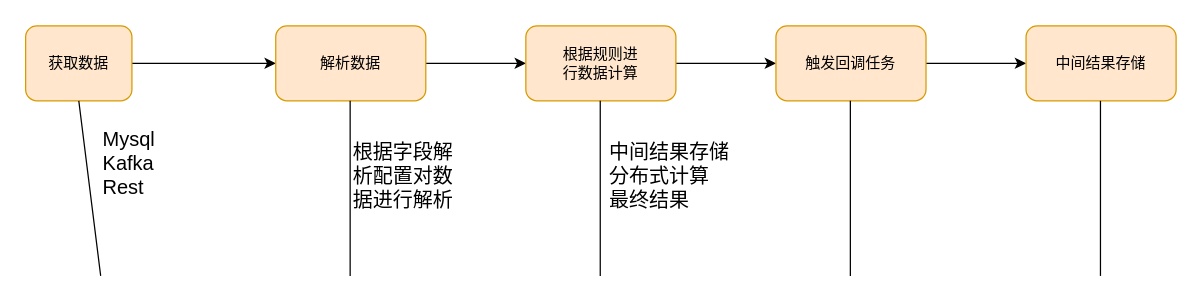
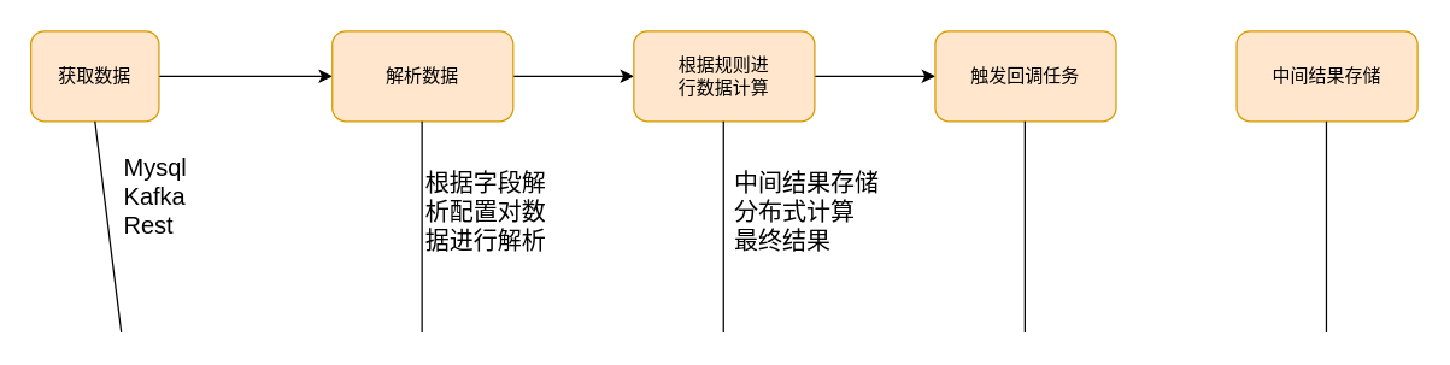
  <mxCell id="0" />
  <mxCell id="1" parent="0" />
  <mxCell id="2" style="edgeStyle=orthogonalEdgeStyle;rounded=0;orthogonalLoop=1;jettySize=auto;html=1;exitX=1;exitY=0.5;exitDx=0;exitDy=0;entryX=0;entryY=0.5;entryDx=0;entryDy=0;" parent="1" source="3" target="5" edge="1"><mxGeometry relative="1" as="geometry" /></mxCell>
  <mxCell id="3" value="获取数据" style="rounded=1;whiteSpace=wrap;html=1;fillColor=#ffe6cc;strokeColor=#d79b00;" parent="1" vertex="1"><mxGeometry x="20" y="20" width="85" height="60" as="geometry" /></mxCell>
  <mxCell id="4" style="edgeStyle=orthogonalEdgeStyle;rounded=0;orthogonalLoop=1;jettySize=auto;html=1;exitX=1;exitY=0.5;exitDx=0;exitDy=0;entryX=0;entryY=0.5;entryDx=0;entryDy=0;" parent="1" source="5" target="7" edge="1"><mxGeometry relative="1" as="geometry" /></mxCell>
  <mxCell id="5" value="解析数据" style="rounded=1;whiteSpace=wrap;html=1;fillColor=#ffe6cc;strokeColor=#d79b00;" parent="1" vertex="1"><mxGeometry x="220" y="20" width="120" height="60" as="geometry" /></mxCell>
  <mxCell id="6" style="edgeStyle=orthogonalEdgeStyle;rounded=0;orthogonalLoop=1;jettySize=auto;html=1;exitX=1;exitY=0.5;exitDx=0;exitDy=0;entryX=0;entryY=0.5;entryDx=0;entryDy=0;" parent="1" source="7" target="9" edge="1"><mxGeometry relative="1" as="geometry" /></mxCell>
  <mxCell id="7" value="根据规则进&lt;br&gt;行数据计算" style="rounded=1;whiteSpace=wrap;html=1;fillColor=#ffe6cc;strokeColor=#d79b00;" parent="1" vertex="1"><mxGeometry x="420" y="20" width="120" height="60" as="geometry" /></mxCell>
- <mxCell id="8" style="edgeStyle=orthogonalEdgeStyle;rounded=0;orthogonalLoop=1;jettySize=auto;html=1;exitX=1;exitY=0.5;exitDx=0;exitDy=0;" parent="1" source="9" target="10" edge="1"><mxGeometry relative="1" as="geometry" /></mxCell>
  <mxCell id="9" value="触发回调任务" style="rounded=1;whiteSpace=wrap;html=1;fillColor=#ffe6cc;strokeColor=#d79b00;" parent="1" vertex="1"><mxGeometry x="620" y="20" width="120" height="60" as="geometry" /></mxCell>
  <mxCell id="10" value="中间结果存储" style="rounded=1;whiteSpace=wrap;html=1;fillColor=#ffe6cc;strokeColor=#d79b00;" parent="1" vertex="1"><mxGeometry x="820" y="20" width="120" height="60" as="geometry" /></mxCell>
  <mxCell id="11" value="" style="endArrow=none;html=1;entryX=0.5;entryY=1;entryDx=0;entryDy=0;" parent="1" target="3" edge="1"><mxGeometry width="50" height="50" relative="1" as="geometry"><mxPoint x="80" y="220" as="sourcePoint" /><mxPoint x="80" y="110" as="targetPoint" /></mxGeometry></mxCell>
  <mxCell id="12" value="" style="endArrow=none;html=1;entryX=0.5;entryY=1;entryDx=0;entryDy=0;" parent="1" edge="1"><mxGeometry width="50" height="50" relative="1" as="geometry"><mxPoint x="279.5" y="220" as="sourcePoint" /><mxPoint x="279.5" y="80" as="targetPoint" /></mxGeometry></mxCell>
  <mxCell id="13" value="" style="endArrow=none;html=1;entryX=0.5;entryY=1;entryDx=0;entryDy=0;" parent="1" edge="1"><mxGeometry width="50" height="50" relative="1" as="geometry"><mxPoint x="479.5" y="220" as="sourcePoint" /><mxPoint x="479.5" y="80" as="targetPoint" /></mxGeometry></mxCell>
  <mxCell id="14" value="" style="endArrow=none;html=1;entryX=0.5;entryY=1;entryDx=0;entryDy=0;" parent="1" edge="1"><mxGeometry width="50" height="50" relative="1" as="geometry"><mxPoint x="879.5" y="220" as="sourcePoint" /><mxPoint x="879.5" y="80" as="targetPoint" /></mxGeometry></mxCell>
  <mxCell id="15" value="" style="endArrow=none;html=1;entryX=0.5;entryY=1;entryDx=0;entryDy=0;" parent="1" edge="1"><mxGeometry width="50" height="50" relative="1" as="geometry"><mxPoint x="679.5" y="220" as="sourcePoint" /><mxPoint x="679.5" y="80" as="targetPoint" /></mxGeometry></mxCell>
  <mxCell id="16" value="&lt;font style=&quot;font-size: 16px&quot;&gt;Mysql&lt;br&gt;Kafka&lt;br&gt;Rest&lt;/font&gt;" style="text;html=1;strokeColor=none;fillColor=none;align=left;verticalAlign=middle;whiteSpace=wrap;rounded=0;" parent="1" vertex="1"><mxGeometry x="80" y="90" width="70" height="80" as="geometry" /></mxCell>
  <mxCell id="17" value="&lt;span style=&quot;font-size: 16px&quot;&gt;根据字段解析配置对数据进行解析&lt;/span&gt;" style="text;html=1;strokeColor=none;fillColor=none;align=left;verticalAlign=middle;whiteSpace=wrap;rounded=0;" parent="1" vertex="1"><mxGeometry x="280" y="100" width="90" height="80" as="geometry" /></mxCell>
  <mxCell id="18" value="&lt;div style=&quot;text-align: left&quot;&gt;&lt;span style=&quot;font-size: 16px&quot;&gt;中间结果存储&lt;/span&gt;&lt;/div&gt;&lt;span style=&quot;font-size: 16px&quot;&gt;&lt;div style=&quot;text-align: left&quot;&gt;&lt;span&gt;分布式计算&lt;/span&gt;&lt;/div&gt;&lt;div style=&quot;text-align: left&quot;&gt;&lt;span&gt;最终结果&lt;/span&gt;&lt;/div&gt;&lt;/span&gt;" style="text;html=1;strokeColor=none;fillColor=none;align=center;verticalAlign=middle;whiteSpace=wrap;rounded=0;" parent="1" vertex="1"><mxGeometry x="480" y="100" width="110" height="80" as="geometry" /></mxCell>
